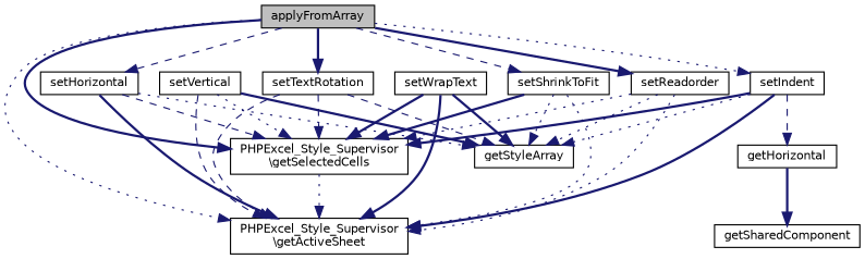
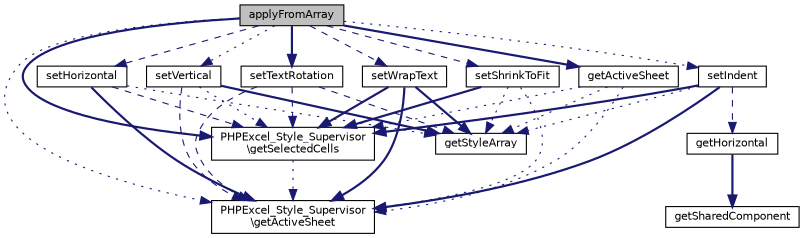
  digraph {
    rankdir=TB
    node [color=black fillcolor=white fontname=Helvetica fontsize=10 shape=record style=filled]
    edge [color=midnightblue fontname=Helvetica fontsize=10 labelfontname=Helvetica labelfontsize=10 style=dotted]
    n1 [fillcolor=grey75 fontcolor=black height=0.2 label=applyFromArray width=0.4]
    n2 [height=0.2 label="PHPExcel_Style_Supervisor\l\\getActiveSheet" width=0.4]
    n3 [height=0.2 label="PHPExcel_Style_Supervisor\l\\getSelectedCells" width=0.4]
    n4 [height=0.2 label=setHorizontal width=0.4]
    n5 [height=0.2 label=setVertical width=0.4]
    n6 [height=0.2 label=setTextRotation width=0.4]
    n7 [height=0.2 label=setWrapText width=0.4]
    n8 [height=0.2 label=setShrinkToFit width=0.4]
    n9 [height=0.2 label=setIndent width=0.4]
-   n10 [height=0.2 label=setReadorder width=0.4]
+   n10 [height=0.2 label=getActiveSheet width=0.4]
    n11 [height=0.2 label=getStyleArray width=0.4]
    n12 [height=0.2 label=getHorizontal width=0.4]
    n13 [height=0.2 label=getSharedComponent width=0.4]
    n1 -> n2
    n1 -> n3 [style=bold]
    n1 -> n4 [style=dashed]
+   n1 -> n5
    n1 -> n6 [style=bold]
+   n1 -> n7 [style=dashed]
    n1 -> n8 [style=dashed]
    n1 -> n9
    n1 -> n10 [style=bold]
    n3 -> n2
    n4 -> n2 [style=bold]
    n4 -> n3 [style=dashed]
    n4 -> n11
    n5 -> n2 [style=dashed]
    n5 -> n3
    n5 -> n11 [style=bold]
    n6 -> n2 [style=dashed]
    n6 -> n3 [style=dashed]
    n6 -> n11 [style=dashed]
    n7 -> n2 [style=bold]
    n7 -> n3 [style=bold]
    n7 -> n11 [style=bold]
    n8 -> n2
    n8 -> n3 [style=bold]
    n8 -> n11
    n9 -> n2 [style=bold]
    n9 -> n3 [style=bold]
    n9 -> n11
    n9 -> n12 [style=dashed]
    n10 -> n2
    n10 -> n3
    n10 -> n11
    n12 -> n13 [style=bold]
  }
